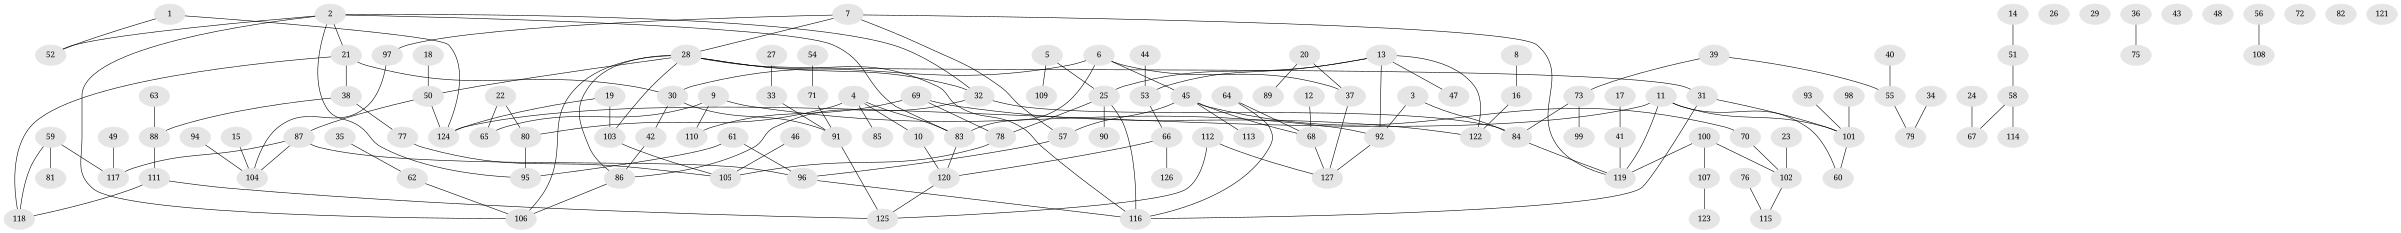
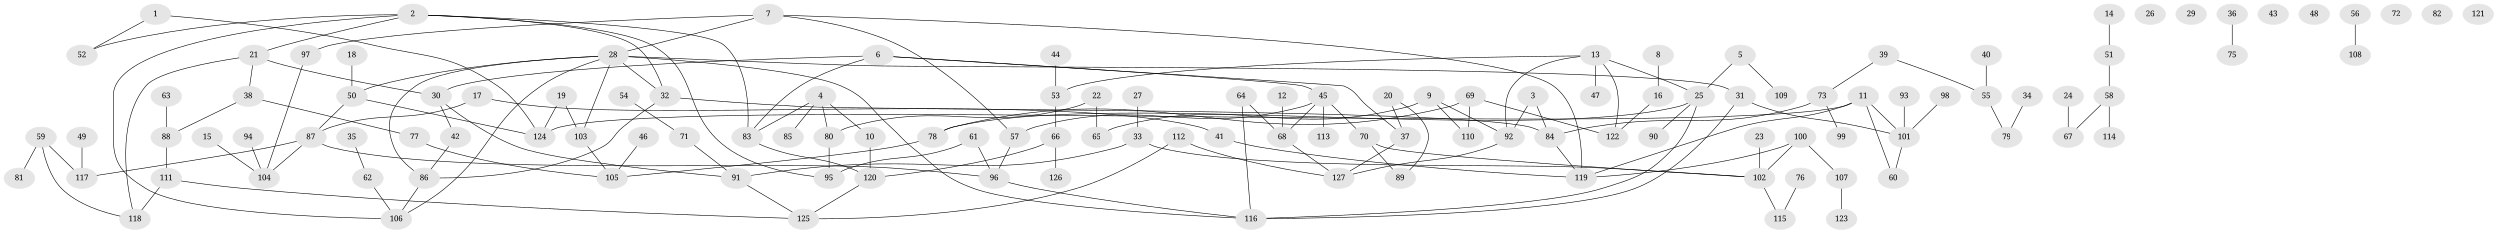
  graph {
    fontname="Noto Serif"
    node [color=gray90 fontname="Noto Serif" style=filled]
    edge [fontname="Noto Serif"]
    1
    52
    124
    2
    21
    32
    83
    95
    106
    30
    38
    118
    84
    86
    120
    3
    92
    119
    127
    4
    10
    80
    85
    5
    25
    109
    78
    90
    116
    6
    37
    45
    42
    91
    57
    68
    70
    113
    7
    28
    97
    50
    103
    31
    96
    104
    8
    16
    122
    9
    65
    110
    125
    11
    60
    101
    12
    13
    47
    53
    66
    14
    51
    58
    15
    17
    41
    87
    117
    18
    19
    105
    20
    89
    77
    88
    22
    23
    102
    115
    24
    67
    26
    27
    33
    29
    34
    79
    35
    62
    36
    75
    111
    39
    55
    73
    99
    40
    43
    44
    46
    48
    49
    114
    126
    54
    71
    56
    108
    59
    81
    61
    63
    64
    69
    72
    76
    82
    93
    94
    98
    100
    107
    123
    112
    121
    1 -- 52
    1 -- 124
    2 -- 52
    2 -- 21
    2 -- 32
    2 -- 83
    2 -- 95
    2 -- 106
    21 -- 30
    21 -- 38
    21 -- 118
    32 -- 84
    32 -- 86
    83 -- 120
    30 -- 42
    30 -- 91
    38 -- 77
    38 -- 88
    84 -- 119
    86 -- 106
    120 -- 125
    3 -- 84
    3 -- 92
    92 -- 127
    4 -- 83
    4 -- 10
    4 -- 80
    4 -- 85
    10 -- 120
    80 -- 95
    5 -- 25
    5 -- 109
    25 -- 78
    25 -- 90
    25 -- 116
    78 -- 105
    6 -- 83
    6 -- 30
    6 -- 37
    6 -- 45
    37 -- 127
    45 -- 57
    45 -- 68
    45 -- 70
    45 -- 113
    42 -- 86
    91 -- 125
    57 -- 96
    68 -- 127
+   70 -- 89
    70 -- 102
    7 -- 119
    7 -- 57
    7 -- 28
    7 -- 97
    28 -- 32
    28 -- 106
    28 -- 86
    28 -- 116
    28 -- 50
    28 -- 103
    28 -- 31
    97 -- 104
    50 -- 124
    50 -- 87
    103 -- 105
    31 -- 116
    31 -- 101
    96 -- 116
    8 -- 16
    16 -- 122
    9 -- 92
    9 -- 65
    9 -- 110
    11 -- 124
    11 -- 119
    11 -- 60
    11 -- 101
    101 -- 60
    12 -- 68
    13 -- 92
    13 -- 25
    13 -- 122
    13 -- 47
    13 -- 53
    53 -- 66
    66 -- 120
    66 -- 126
    14 -- 51
    51 -- 58
    58 -- 67
    58 -- 114
    15 -- 104
    17 -- 41
+   17 -- 87
    41 -- 119
    87 -- 96
    87 -- 104
    87 -- 117
    18 -- 50
    19 -- 124
    19 -- 103
    20 -- 37
    20 -- 89
    77 -- 105
    88 -- 111
    22 -- 80
    22 -- 65
    23 -- 102
    102 -- 115
    24 -- 67
    27 -- 33
    33 -- 91
+   33 -- 102
    34 -- 79
    35 -- 62
    62 -- 106
    36 -- 75
    111 -- 118
    111 -- 125
    39 -- 55
    39 -- 73
    55 -- 79
    73 -- 84
    73 -- 99
    40 -- 55
    44 -- 53
    46 -- 105
    49 -- 117
    54 -- 71
    71 -- 91
    56 -- 108
    59 -- 118
    59 -- 117
    59 -- 81
    61 -- 95
    61 -- 96
    63 -- 88
    64 -- 116
    64 -- 68
    69 -- 78
    69 -- 122
    69 -- 110
    76 -- 115
    93 -- 101
    94 -- 104
    98 -- 101
    100 -- 119
    100 -- 102
    100 -- 107
    107 -- 123
    112 -- 127
    112 -- 125
  }
